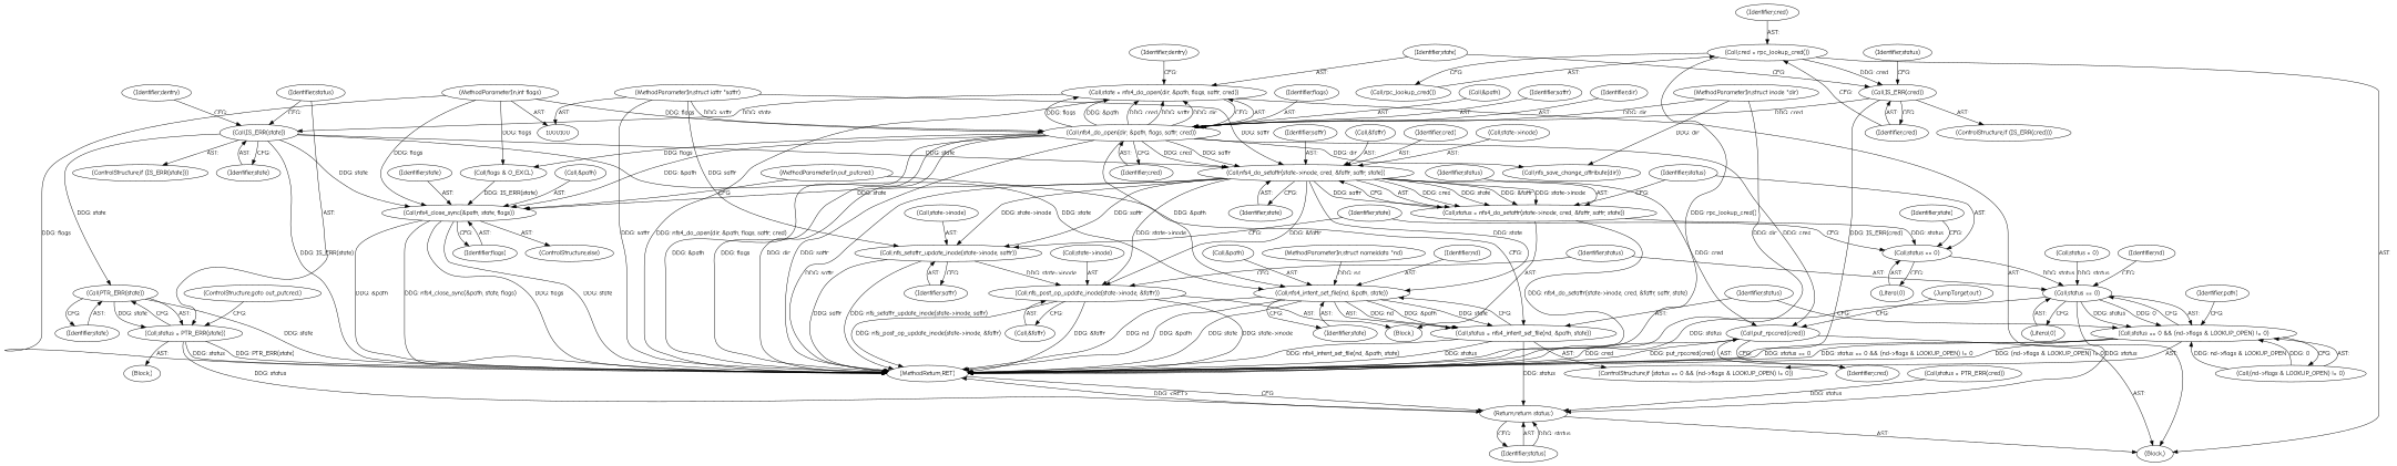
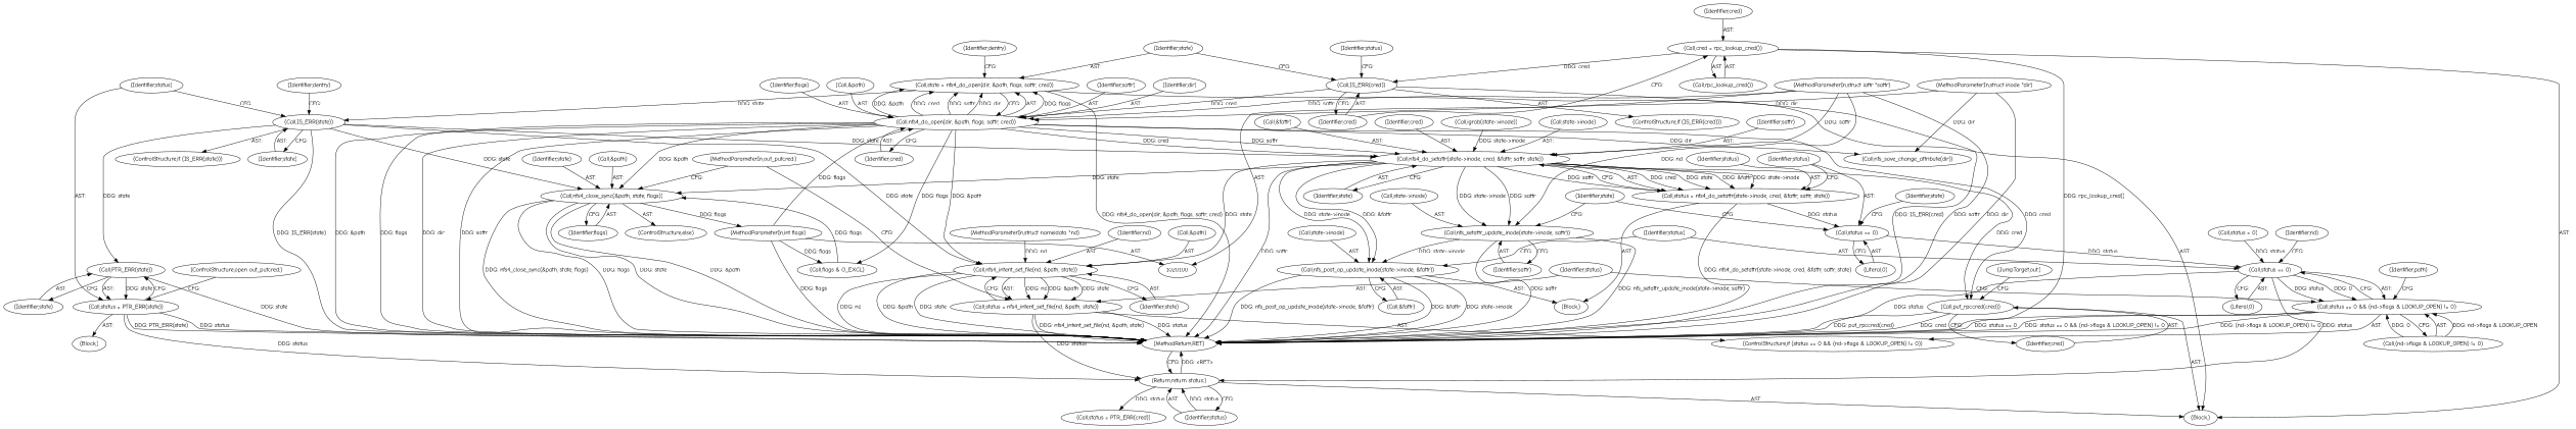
  digraph {
    fontname="Comic Neue"
    node [fontname="Comic Neue"]
    edge [fontname="Comic Neue"]
    n1 [label="(Call,state = nfs4_do_open(dir, &path, flags, sattr, cred))"]
    n2 [label="(Call,nfs4_do_open(dir, &path, flags, sattr, cred))"]
    n3 [label="(Call,IS_ERR(state))"]
    n4 [label="(MethodReturn,RET)"]
    n5 [label="(Block,)"]
    n6 [label="(Call,nfs4_do_setattr(state->inode, cred, &fattr, sattr, state))"]
    n7 [label="(Call,nfs4_intent_set_file(nd, &path, state))"]
    n8 [label="(Call,nfs4_close_sync(&path, state, flags))"]
    n9 [label="(Call,put_rpccred(cred))"]
    n10 [label="(Call,nfs_save_change_attribute(dir))"]
    n11 [label="(Call,flags & O_EXCL)"]
    n12 [label="(Identifier,cred)"]
    n13 [label="(Call,PTR_ERR(state))"]
    n14 [label="(ControlStructure,if (IS_ERR(state)))"]
    n15 [label="(Identifier,state)"]
    n16 [label="(Return,return status;)"]
    n17 [label="(Call,nfs_setattr_update_inode(state->inode, sattr))"]
    n18 [label="(Call,status = nfs4_do_setattr(state->inode, cred, &fattr, sattr, state))"]
    n19 [label="(Call,nfs_post_op_update_inode(state->inode, &fattr))"]
    n20 [label="(Identifier,state)"]
    n21 [label="(Call,status = nfs4_intent_set_file(nd, &path, state))"]
    n22 [label="(Identifier,state)"]
    n23 [label="(Identifier,flags)"]
    n24 [label="(ControlStructure,else)"]
    n25 [label="(Identifier,cred)"]
    n26 [label="(MethodParameterIn,struct inode *dir)"]
    n27 [label="(MethodParameterIn,int flags)"]
-   1000100
+   1000100 [label=1020100]
    n29 [label="(MethodParameterIn,struct iattr *sattr)"]
    n30 [label="(Identifier,sattr)"]
    n31 [label="(Call,IS_ERR(cred))"]
    n32 [label="(ControlStructure,if (IS_ERR(cred)))"]
    n33 [label="(Identifier,cred)"]
    n34 [label="(Call,cred = rpc_lookup_cred())"]
    n35 [label="(Call,rpc_lookup_cred())"]
    n36 [label="(Call,status = PTR_ERR(state))"]
    n37 [label="(Identifier,state)"]
    n38 [label="(Block,)"]
    n39 [label="(Identifier,status)"]
    n40 [label="(Call,status == 0)"]
    n41 [label="(Block,)"]
    n42 [label="(Call,&fattr)"]
    n43 [label="(Call,status == 0)"]
    n44 [label="(Literal,0)"]
    n45 [label="(Call,status == 0 && (nd->flags & LOOKUP_OPEN) != 0)"]
    n46 [label="(Literal,0)"]
    n47 [label="(ControlStructure,if (status == 0 && (nd->flags & LOOKUP_OPEN) != 0))"]
    n48 [label="(Call,(nd->flags & LOOKUP_OPEN) != 0)"]
    n49 [label="(MethodParameterIn,out_putcred:)"]
    n50 [label="(Identifier,path)"]
    n51 [label="(Identifier,state)"]
    n52 [label="(Call,state->inode)"]
    n53 [label="(Identifier,cred)"]
    n54 [label="(Identifier,state)"]
    n55 [label="(Identifier,flags)"]
-   n56 [label="(ControlStructure,goto out_putcred;)"]
+   n56 [label="(ControlStructure,open out_putcred;)"]
    n57 [label="(Call,&path)"]
    n58 [label="(Identifier,sattr)"]
    n59 [label="(Identifier,status)"]
    n60 [label="(Identifier,dentry)"]
    n61 [label="(Call,&fattr)"]
    n62 [label="(JumpTarget,out:)"]
    n63 [label="(Identifier,cred)"]
    n64 [label="(Identifier,status)"]
    n65 [label="(Identifier,status)"]
    n66 [label="(Call,&path)"]
    n67 [label="(Call,status = 0)"]
    n68 [label="(Call,&path)"]
+   n69 [label="(Call,igrab(state->inode))"]
    n70 [label="(Identifier,dentry)"]
    n71 [label="(Call,state->inode)"]
    n72 [label="(Identifier,sattr)"]
    n73 [label="(Identifier,state)"]
    n74 [label="(MethodParameterIn,struct nameidata *nd)"]
    n75 [label="(Call,status = PTR_ERR(cred))"]
    n76 [label="(Identifier,nd)"]
    n77 [label="(Identifier,status)"]
    n78 [label="(Call,state->inode)"]
    n79 [label="(Identifier,state)"]
    n80 [label="(Identifier,nd)"]
    n81 [label="(Identifier,dir)"]
    n82 [label="(Identifier,status)"]
    n83 [label="(Identifier,status)"]
    n1 -> n2 [label="CFG: "]
    n1 -> n3 [label="DDG: state"]
    n1 -> n4 [label="DDG: nfs4_do_open(dir, &path, flags, sattr, cred)"]
    n1 -> n5 [label="AST: "]
    n2 -> n1 [label="AST: "]
    n2 -> n1 [label="DDG: flags"]
    n2 -> n1 [label="DDG: &path"]
    n2 -> n1 [label="DDG: cred"]
    n2 -> n1 [label="DDG: sattr"]
    n2 -> n1 [label="DDG: dir"]
    n2 -> n4 [label="DDG: &path"]
    n2 -> n4 [label="DDG: flags"]
    n2 -> n4 [label="DDG: dir"]
    n2 -> n4 [label="DDG: sattr"]
    n2 -> n6 [label="DDG: cred"]
    n2 -> n6 [label="DDG: sattr"]
    n2 -> n7 [label="DDG: &path"]
    n2 -> n8 [label="DDG: &path"]
    n2 -> n9 [label="DDG: cred"]
    n2 -> n10 [label="DDG: dir"]
    n2 -> n11 [label="DDG: flags"]
    n2 -> n12 [label="CFG: "]
    n3 -> n4 [label="DDG: IS_ERR(state)"]
    n3 -> n6 [label="DDG: state"]
    n3 -> n7 [label="DDG: state"]
    n3 -> n8 [label="DDG: state"]
    n3 -> n13 [label="DDG: state"]
    n3 -> n14 [label="AST: "]
    n3 -> n15 [label="CFG: "]
    n4 -> n16 [label="CFG: "]
    n6 -> n4 [label="DDG: sattr"]
    n6 -> n7 [label="DDG: state"]
    n6 -> n8 [label="DDG: state"]
    n6 -> n9 [label="DDG: cred"]
    n6 -> n17 [label="DDG: state->inode"]
    n6 -> n17 [label="DDG: sattr"]
    n6 -> n18 [label="AST: "]
    n6 -> n18 [label="DDG: cred"]
    n6 -> n18 [label="DDG: state"]
    n6 -> n18 [label="DDG: &fattr"]
    n6 -> n18 [label="DDG: state->inode"]
    n6 -> n18 [label="DDG: sattr"]
    n6 -> n19 [label="DDG: state->inode"]
    n6 -> n19 [label="DDG: &fattr"]
    n6 -> n20 [label="CFG: "]
    n7 -> n4 [label="DDG: state"]
    n7 -> n4 [label="DDG: nd"]
    n7 -> n4 [label="DDG: &path"]
    n7 -> n21 [label="AST: "]
    n7 -> n21 [label="DDG: nd"]
    n7 -> n21 [label="DDG: &path"]
    n7 -> n21 [label="DDG: state"]
    n7 -> n22 [label="CFG: "]
    n8 -> n4 [label="DDG: &path"]
    n8 -> n4 [label="DDG: nfs4_close_sync(&path, state, flags)"]
    n8 -> n4 [label="DDG: flags"]
    n8 -> n4 [label="DDG: state"]
    n8 -> n23 [label="CFG: "]
    n8 -> n24 [label="AST: "]
    n9 -> n4 [label="DDG: put_rpccred(cred)"]
    n9 -> n4 [label="DDG: cred"]
    n9 -> n5 [label="AST: "]
    n9 -> n25 [label="CFG: "]
-   n11 -> n8 [label="DDG: IS_ERR(state)"]
+   n11 -> n8 [label="DDG: flags"]
    n12 -> n2 [label="AST: "]
    n13 -> n4 [label="DDG: state"]
    n13 -> n36 [label="AST: "]
    n13 -> n36 [label="DDG: state"]
    n13 -> n37 [label="CFG: "]
    n15 -> n3 [label="AST: "]
    n16 -> n4 [label="DDG: <RET>"]
    n16 -> n5 [label="AST: "]
    n16 -> n39 [label="CFG: "]
    n17 -> n4 [label="DDG: sattr"]
    n17 -> n4 [label="DDG: nfs_setattr_update_inode(state->inode, sattr)"]
    n17 -> n19 [label="DDG: state->inode"]
    n17 -> n30 [label="CFG: "]
    n18 -> n4 [label="DDG: nfs4_do_setattr(state->inode, cred, &fattr, sattr, state)"]
    n18 -> n6 [label="CFG: "]
    n18 -> n40 [label="DDG: status"]
    n18 -> n41 [label="AST: "]
    n19 -> n4 [label="DDG: nfs_post_op_update_inode(state->inode, &fattr)"]
    n19 -> n4 [label="DDG: &fattr"]
    n19 -> n4 [label="DDG: state->inode"]
    n19 -> n41 [label="AST: "]
    n19 -> n42 [label="CFG: "]
    n20 -> n6 [label="AST: "]
    n21 -> n4 [label="DDG: status"]
    n21 -> n4 [label="DDG: nfs4_intent_set_file(nd, &path, state)"]
    n21 -> n7 [label="CFG: "]
    n21 -> n16 [label="DDG: status"]
    n21 -> n47 [label="AST: "]
    n22 -> n7 [label="AST: "]
    n23 -> n8 [label="AST: "]
    n25 -> n9 [label="AST: "]
    n26 -> n2 [label="DDG: dir"]
    n26 -> n4 [label="DDG: dir"]
    n26 -> n10 [label="DDG: dir"]
    n27 -> n2 [label="DDG: flags"]
    n27 -> n4 [label="DDG: flags"]
-   n27 -> n8 [label="DDG: flags"]
+   n8 -> n27 [label="DDG: flags"]
    n27 -> n11 [label="DDG: flags"]
    n27 -> 1000100 [label="AST: "]
    n29 -> n2 [label="DDG: sattr"]
    n29 -> n4 [label="DDG: sattr"]
    n29 -> n6 [label="DDG: sattr"]
-   n29 -> n17 [label="DDG: sattr"]
+   n29 -> n17 [label="DDG: nd"]
    n29 -> 1000100 [label="AST: "]
    n30 -> n17 [label="AST: "]
    n31 -> n2 [label="DDG: cred"]
    n31 -> n4 [label="DDG: IS_ERR(cred)"]
    n31 -> n32 [label="AST: "]
    n31 -> n33 [label="CFG: "]
    n33 -> n31 [label="AST: "]
    n33 -> n34 [label="CFG: "]
    n34 -> n4 [label="DDG: rpc_lookup_cred()"]
    n34 -> n5 [label="AST: "]
    n34 -> n31 [label="DDG: cred"]
-   n34 -> n35 [label="CFG: "]
+   n34 -> n35 [label="AST: "]
    n35 -> n34 [label="AST: "]
    n36 -> n4 [label="DDG: status"]
    n36 -> n4 [label="DDG: PTR_ERR(state)"]
    n36 -> n13 [label="CFG: "]
    n36 -> n16 [label="DDG: status"]
    n36 -> n38 [label="AST: "]
    n37 -> n13 [label="AST: "]
    n39 -> n16 [label="AST: "]
    n39 -> n16 [label="DDG: status"]
    n40 -> n43 [label="DDG: status"]
    n40 -> n44 [label="CFG: "]
    n42 -> n19 [label="AST: "]
    n43 -> n4 [label="DDG: status"]
    n43 -> n16 [label="DDG: status"]
    n43 -> n45 [label="AST: "]
    n43 -> n45 [label="DDG: status"]
    n43 -> n45 [label="DDG: 0"]
    n43 -> n46 [label="CFG: "]
    n44 -> n40 [label="AST: "]
    n45 -> n4 [label="DDG: status == 0"]
    n45 -> n4 [label="DDG: status == 0 && (nd->flags & LOOKUP_OPEN) != 0"]
    n45 -> n4 [label="DDG: (nd->flags & LOOKUP_OPEN) != 0"]
    n45 -> n43 [label="CFG: "]
    n45 -> n47 [label="AST: "]
    n45 -> n48 [label="CFG: "]
    n46 -> n43 [label="AST: "]
    n48 -> n45 [label="AST: "]
    n48 -> n45 [label="DDG: nd->flags & LOOKUP_OPEN"]
    n48 -> n45 [label="DDG: 0"]
    n49 -> n8 [label="CFG: "]
    n49 -> n21 [label="CFG: "]
    n50 -> n45 [label="CFG: "]
    n51 -> n8 [label="AST: "]
    n52 -> n17 [label="AST: "]
    n53 -> n34 [label="AST: "]
    n54 -> n40 [label="CFG: "]
    n55 -> n2 [label="AST: "]
    n56 -> n36 [label="CFG: "]
    n57 -> n8 [label="AST: "]
    n58 -> n6 [label="AST: "]
    n59 -> n3 [label="CFG: "]
    n59 -> n36 [label="AST: "]
    n60 -> n1 [label="CFG: "]
    n61 -> n6 [label="AST: "]
    n62 -> n9 [label="CFG: "]
    n63 -> n6 [label="AST: "]
    n64 -> n18 [label="CFG: "]
    n64 -> n40 [label="AST: "]
    n65 -> n31 [label="CFG: "]
    n66 -> n2 [label="AST: "]
    n67 -> n43 [label="DDG: status"]
    n68 -> n7 [label="AST: "]
+   n69 -> n6 [label="DDG: state->inode"]
    n70 -> n3 [label="CFG: "]
    n71 -> n19 [label="AST: "]
    n72 -> n2 [label="AST: "]
    n73 -> n1 [label="AST: "]
    n73 -> n31 [label="CFG: "]
    n74 -> n7 [label="DDG: nd"]
-   n75 -> n16 [label="DDG: status"]
+   n16 -> n75 [label="DDG: status"]
    n76 -> n43 [label="CFG: "]
    n77 -> n19 [label="CFG: "]
    n77 -> n43 [label="AST: "]
    n78 -> n6 [label="AST: "]
    n79 -> n17 [label="CFG: "]
    n79 -> n40 [label="CFG: "]
    n80 -> n7 [label="AST: "]
    n81 -> n2 [label="AST: "]
    n82 -> n18 [label="AST: "]
    n83 -> n21 [label="AST: "]
    n83 -> n45 [label="CFG: "]
  }
